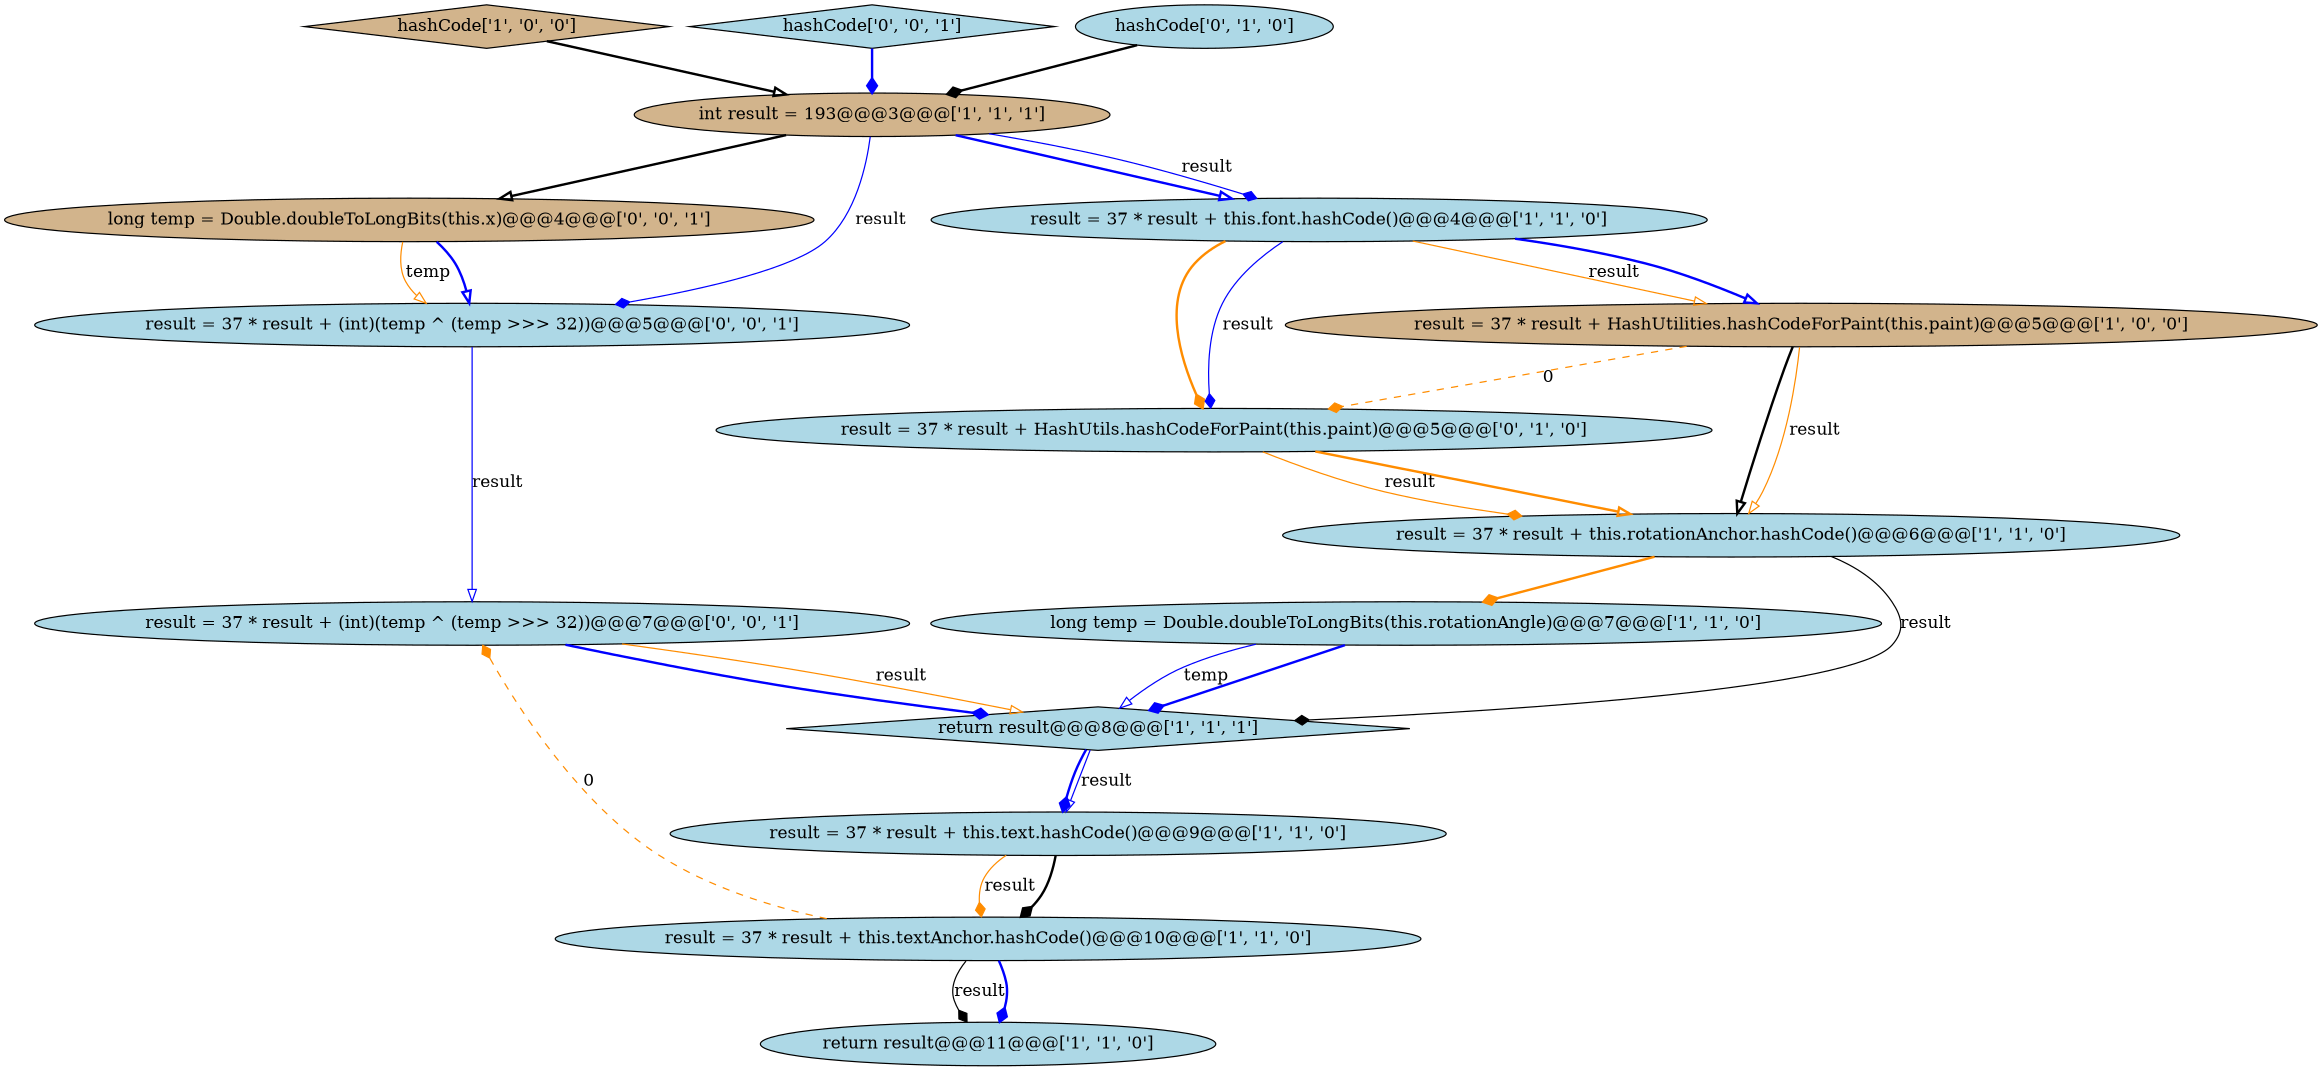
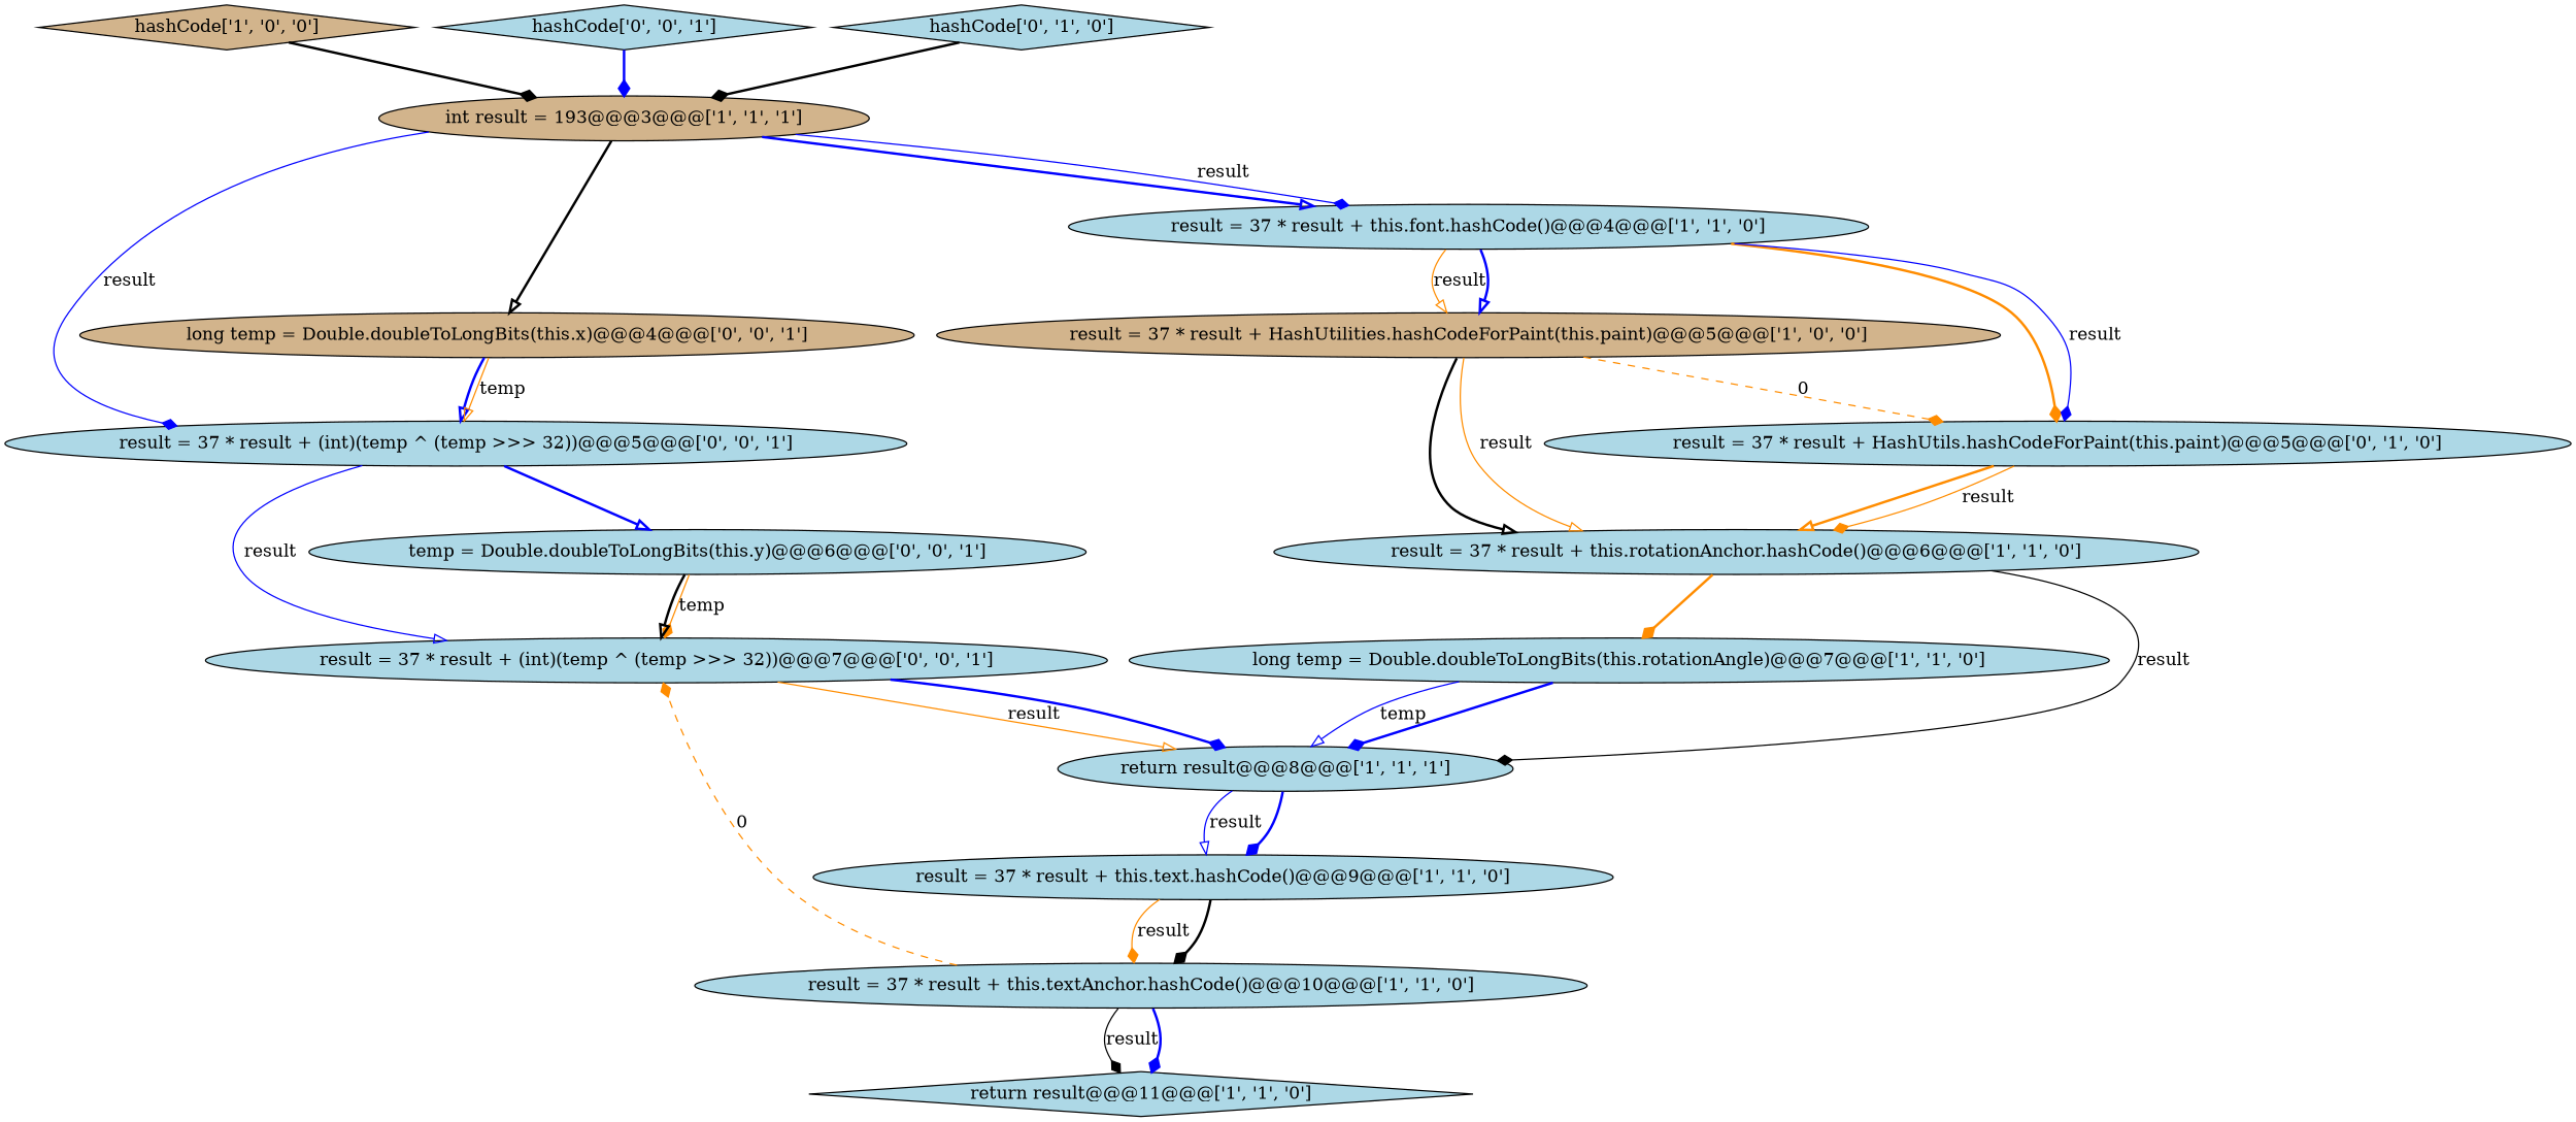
  digraph {
    node [fillcolor=lightblue shape=ellipse style=filled]
    edge [arrowhead=diamond color=blue style=bold]
    n1 [label="result = 37 * result + (int)(temp ^ (temp >>> 32))@@@5@@@['0', '0', '1']"]
    n2 [label="result = 37 * result + (int)(temp ^ (temp >>> 32))@@@7@@@['0', '0', '1']"]
-   n4 [label="return result@@@8@@@['1', '1', '1']" shape=diamond]
+   n3 [label="temp = Double.doubleToLongBits(this.y)@@@6@@@['0', '0', '1']"]
+   n4 [label="return result@@@8@@@['1', '1', '1']"]
    n5 [fillcolor=tan label="hashCode['1', '0', '0']" shape=diamond]
    n6 [fillcolor=tan label="int result = 193@@@3@@@['1', '1', '1']"]
    n7 [fillcolor=tan label="long temp = Double.doubleToLongBits(this.x)@@@4@@@['0', '0', '1']"]
    n8 [label="result = 37 * result + this.font.hashCode()@@@4@@@['1', '1', '0']"]
    n9 [label="hashCode['0', '0', '1']" shape=diamond]
    n10 [label="result = 37 * result + this.text.hashCode()@@@9@@@['1', '1', '0']"]
    n11 [label="result = 37 * result + this.rotationAnchor.hashCode()@@@6@@@['1', '1', '0']"]
    n12 [label="long temp = Double.doubleToLongBits(this.rotationAngle)@@@7@@@['1', '1', '0']"]
    n13 [label="result = 37 * result + HashUtils.hashCodeForPaint(this.paint)@@@5@@@['0', '1', '0']"]
    n14 [label="result = 37 * result + this.textAnchor.hashCode()@@@10@@@['1', '1', '0']"]
-   n15 [label="return result@@@11@@@['1', '1', '0']"]
-   n16 [label="hashCode['0', '1', '0']"]
+   n15 [label="return result@@@11@@@['1', '1', '0']" shape=diamond]
+   n16 [label="hashCode['0', '1', '0']" shape=diamond]
    n17 [fillcolor=tan label="result = 37 * result + HashUtilities.hashCodeForPaint(this.paint)@@@5@@@['1', '0', '0']"]
    n1 -> n2 [arrowhead=onormal label=result style=solid]
+   n1 -> n3 [arrowhead=onormal]
    n2 -> n4 [arrowhead=onormal color=darkorange label=result style=solid]
    n2 -> n4
+   n3 -> n2 [color=darkorange label=temp style=solid]
+   n3 -> n2 [arrowhead=onormal color=black]
    n4 -> n10
    n4 -> n10 [arrowhead=onormal label=result style=solid]
-   n5 -> n6 [arrowhead=onormal color=black]
+   n5 -> n6 [color=black]
    n6 -> n1 [label=result style=solid]
    n6 -> n7 [arrowhead=onormal color=black]
    n6 -> n8 [arrowhead=onormal]
    n6 -> n8 [label=result style=solid]
    n7 -> n1 [arrowhead=onormal]
    n7 -> n1 [arrowhead=onormal color=darkorange label=temp style=solid]
    n8 -> n13 [color=darkorange]
    n8 -> n13 [label=result style=solid]
    n8 -> n17 [arrowhead=onormal color=darkorange label=result style=solid]
    n8 -> n17 [arrowhead=onormal]
    n9 -> n6
    n10 -> n14 [color=black]
    n10 -> n14 [color=darkorange label=result style=solid]
    n11 -> n4 [color=black label=result style=solid]
    n11 -> n12 [color=darkorange]
    n12 -> n4
    n12 -> n4 [arrowhead=onormal label=temp style=solid]
    n13 -> n11 [arrowhead=onormal color=darkorange]
    n13 -> n11 [color=darkorange label=result style=solid]
    n14 -> n2 [color=darkorange label=0 style=dashed]
    n14 -> n15 [color=black label=result style=solid]
    n14 -> n15
    n16 -> n6 [color=black]
    n17 -> n11 [arrowhead=onormal color=black]
    n17 -> n11 [arrowhead=onormal color=darkorange label=result style=solid]
    n17 -> n13 [color=darkorange label=0 style=dashed]
  }
